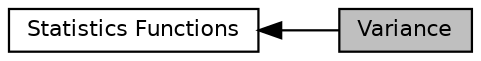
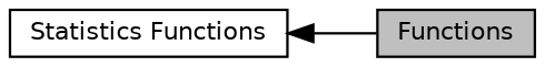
  digraph {
    rankdir=LR
    node [color=black fontname=Helvetica fontsize=10 shape=box style=filled]
    n1 [fillcolor=white height=0.2 label="Statistics Functions" width=0.4]
-   n2 [fillcolor=grey75 fontcolor=black height=0.2 label=Variance width=0.4]
+   n2 [fillcolor=grey75 fontcolor=black height=0.2 label=Functions width=0.4]
    n1 -> n2 [dir=back fontname=Helvetica fontsize=10 labelfontname=Helvetica labelfontsize=10 shape=plaintext style=solid]
  }
